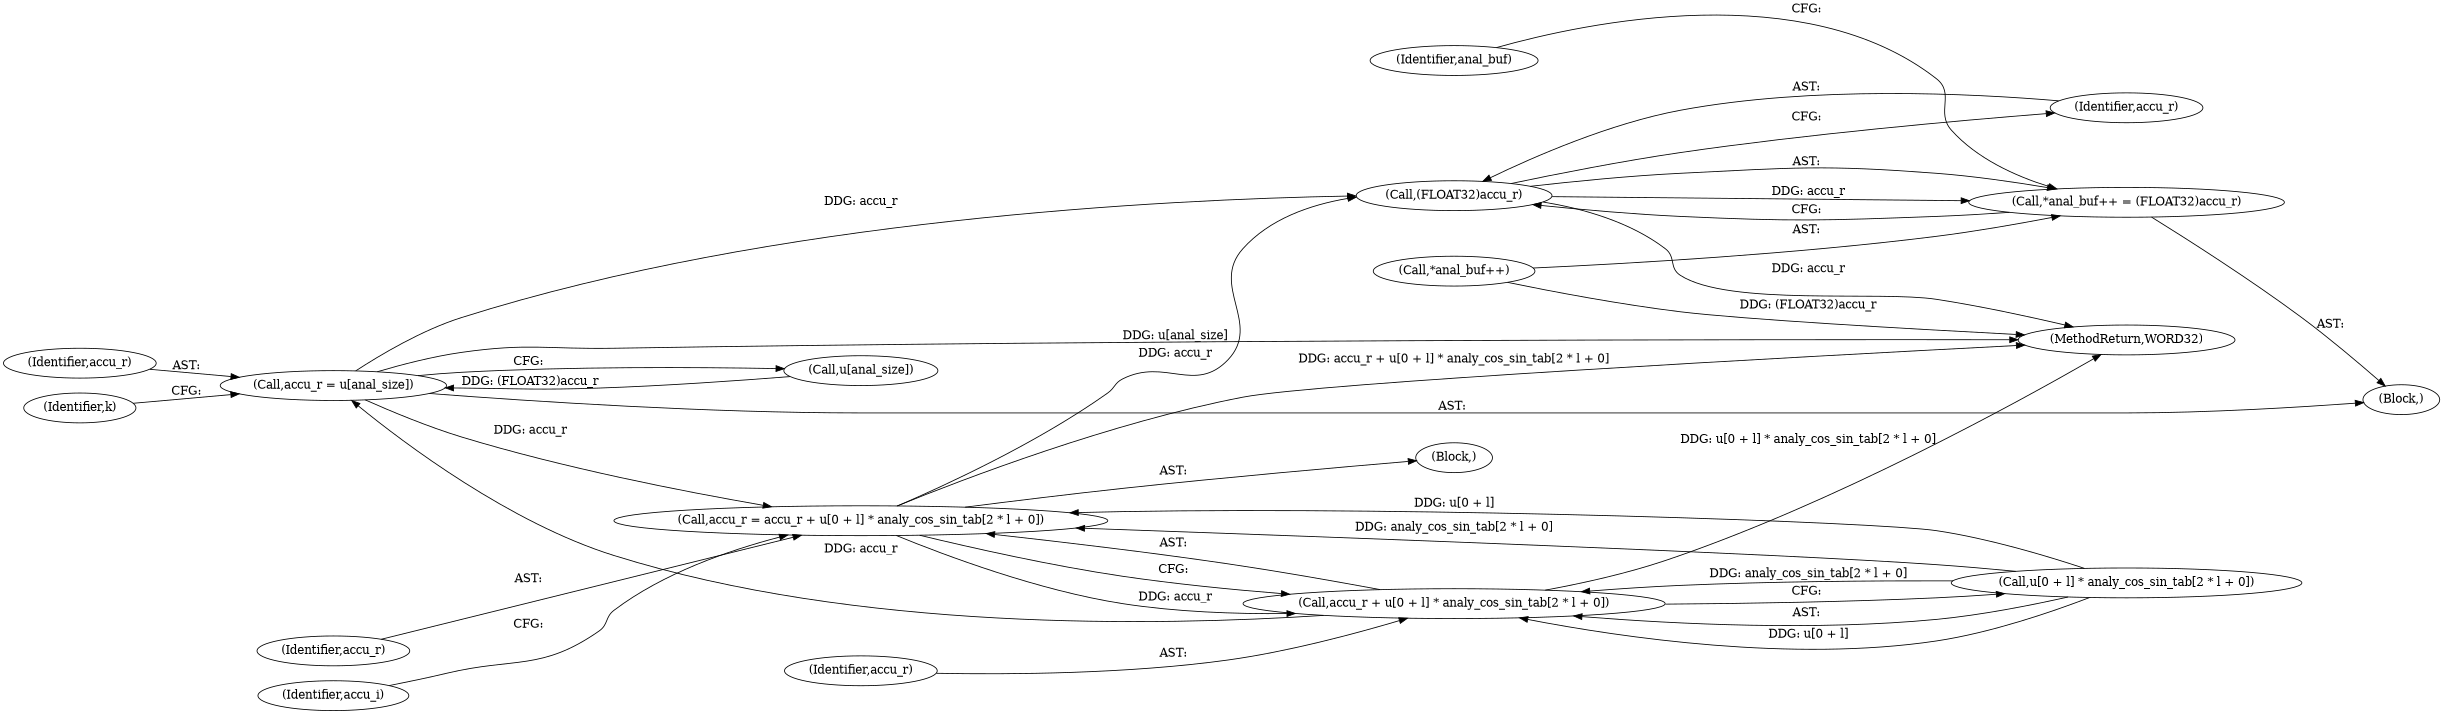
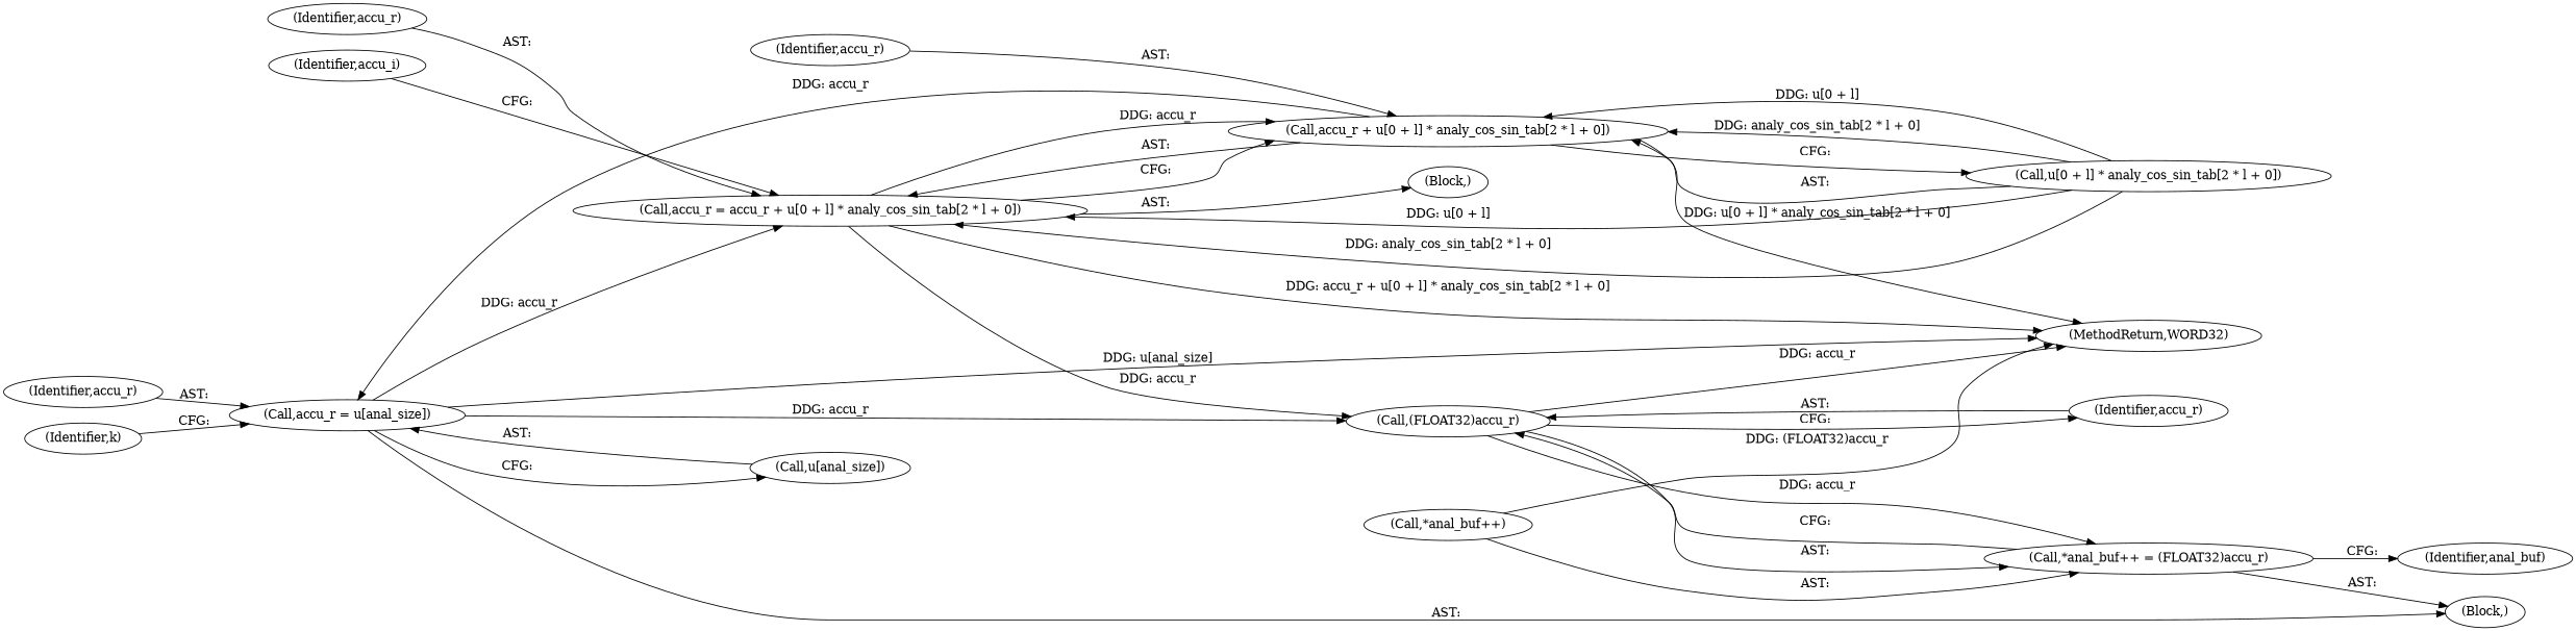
  digraph {
    rankdir=LR
    n1 [label="(Call,accu_r = u[anal_size])"]
    n2 [label="(Call,accu_r = accu_r + u[0 + l] * analy_cos_sin_tab[2 * l + 0])"]
    n3 [label="(Call,(FLOAT32)accu_r)"]
    n4 [label="(MethodReturn,WORD32)"]
    n5 [label="(Call,u[anal_size])"]
    n6 [label="(Block,)"]
    n7 [label="(Call,accu_r + u[0 + l] * analy_cos_sin_tab[2 * l + 0])"]
    n8 [label="(Block,)"]
    n9 [label="(Call,u[0 + l] * analy_cos_sin_tab[2 * l + 0])"]
    n10 [label="(Call,*anal_buf++ = (FLOAT32)accu_r)"]
    n11 [label="(Identifier,accu_r)"]
    n12 [label="(Identifier,accu_i)"]
    n13 [label="(Call,*anal_buf++)"]
    n14 [label="(Identifier,anal_buf)"]
    n15 [label="(Identifier,accu_r)"]
    n16 [label="(Identifier,accu_r)"]
    n17 [label="(Identifier,accu_r)"]
    n18 [label="(Identifier,k)"]
    n1 -> n2 [label="DDG: accu_r"]
    n1 -> n3 [label="DDG: accu_r"]
    n1 -> n4 [label="DDG: u[anal_size]"]
    n1 -> n5 [label="CFG: "]
    n1 -> n6 [label="AST: "]
    n2 -> n3 [label="DDG: accu_r"]
    n2 -> n4 [label="DDG: accu_r + u[0 + l] * analy_cos_sin_tab[2 * l + 0]"]
    n2 -> n7 [label="CFG: "]
    n2 -> n7 [label="DDG: accu_r"]
    n2 -> n8 [label="AST: "]
    n3 -> n4 [label="DDG: accu_r"]
    n3 -> n10 [label="AST: "]
    n3 -> n10 [label="DDG: accu_r"]
    n3 -> n11 [label="CFG: "]
-   n5 -> n1 [label="DDG: (FLOAT32)accu_r"]
+   n5 -> n1 [label="AST: "]
    n7 -> n1 [label="DDG: accu_r"]
    n7 -> n2 [label="AST: "]
    n7 -> n4 [label="DDG: u[0 + l] * analy_cos_sin_tab[2 * l + 0]"]
    n7 -> n9 [label="CFG: "]
    n9 -> n2 [label="DDG: u[0 + l]"]
    n9 -> n2 [label="DDG: analy_cos_sin_tab[2 * l + 0]"]
    n9 -> n7 [label="AST: "]
    n9 -> n7 [label="DDG: u[0 + l]"]
    n9 -> n7 [label="DDG: analy_cos_sin_tab[2 * l + 0]"]
    n10 -> n3 [label="CFG: "]
    n10 -> n6 [label="AST: "]
    n11 -> n3 [label="AST: "]
    n12 -> n2 [label="CFG: "]
    n13 -> n4 [label="DDG: (FLOAT32)accu_r"]
    n13 -> n10 [label="AST: "]
-   n14 -> n10 [label="CFG: "]
+   n10 -> n14 [label="CFG: "]
    n15 -> n7 [label="AST: "]
    n16 -> n2 [label="AST: "]
    n17 -> n1 [label="AST: "]
    n18 -> n1 [label="CFG: "]
  }
